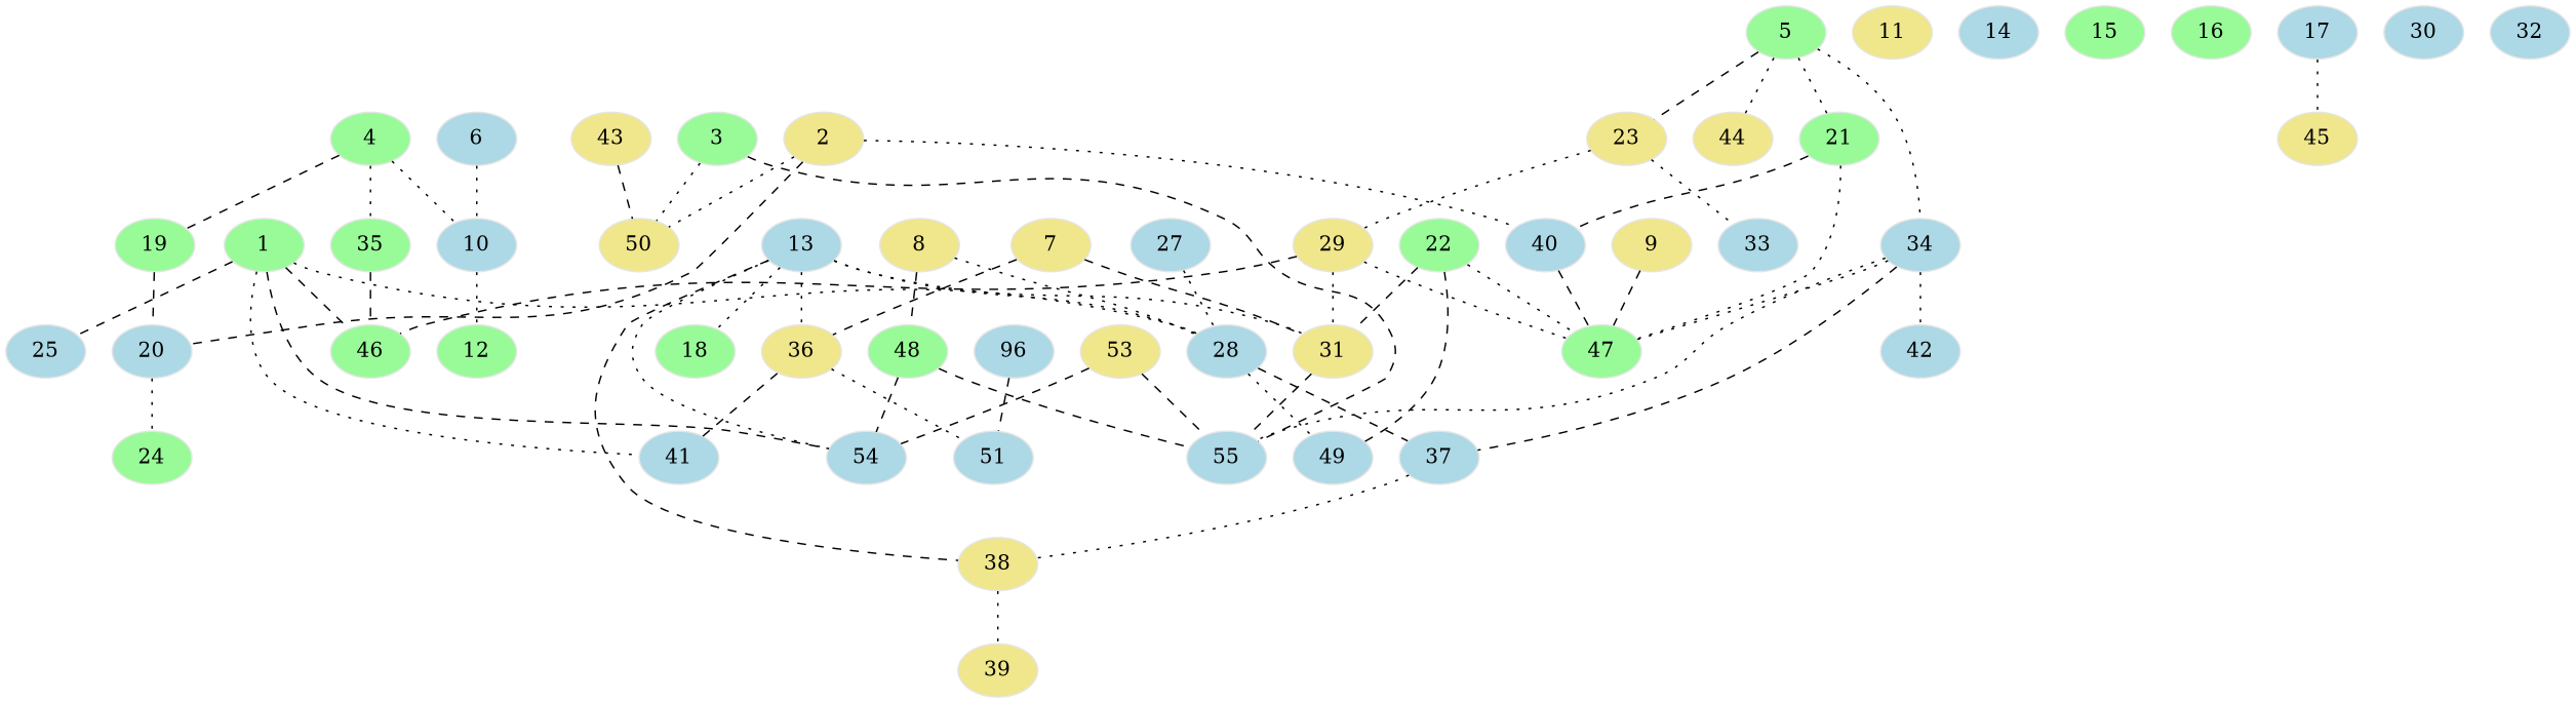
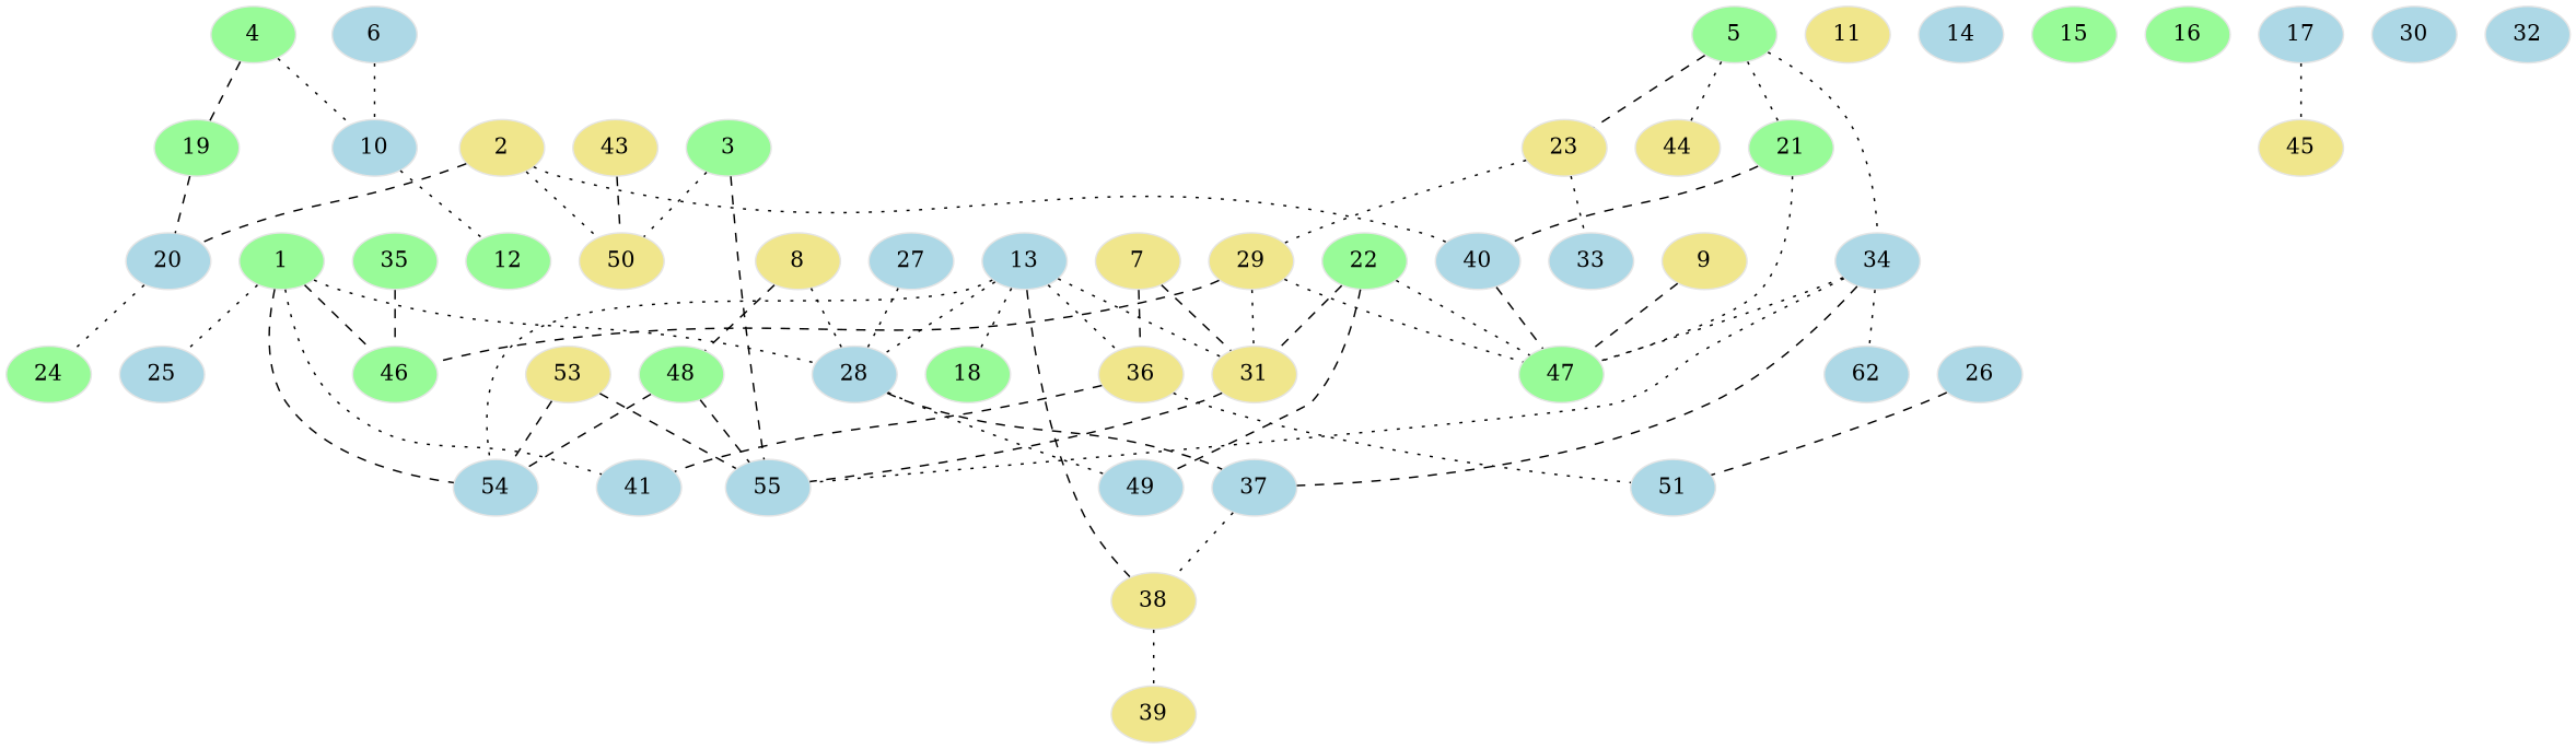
  graph {
    node [color=gray90 fillcolor=lightblue style=filled]
    edge [style=dotted]
    1 [fillcolor=palegreen]
    25
    28
    41
    46 [fillcolor=palegreen]
    54
    49
    37
    2 [fillcolor=khaki]
    20
    40
    50 [fillcolor=khaki]
    24 [fillcolor=palegreen]
    47 [fillcolor=palegreen]
    3 [fillcolor=palegreen]
    55
    4 [fillcolor=palegreen]
    10
    19 [fillcolor=palegreen]
    35 [fillcolor=palegreen]
    12 [fillcolor=palegreen]
    5 [fillcolor=palegreen]
    21 [fillcolor=palegreen]
    23 [fillcolor=khaki]
    34
    44 [fillcolor=khaki]
    29 [fillcolor=khaki]
    33
-   42
+   42 [label=62]
    6
    7 [fillcolor=khaki]
    31 [fillcolor=khaki]
    36 [fillcolor=khaki]
    51
    8 [fillcolor=khaki]
    48 [fillcolor=palegreen]
    9 [fillcolor=khaki]
    11 [fillcolor=khaki]
    13
    18 [fillcolor=palegreen]
    38 [fillcolor=khaki]
    39 [fillcolor=khaki]
    14
    15 [fillcolor=palegreen]
    16 [fillcolor=palegreen]
    45 [fillcolor=khaki]
    17
    22 [fillcolor=palegreen]
-   26 [label=96]
+   26
    27
    30
    32
    43 [fillcolor=khaki]
    53 [fillcolor=khaki]
-   1 -- 25 [style=dashed]
+   1 -- 25
    1 -- 28
    1 -- 41
    1 -- 46 [style=dashed]
    1 -- 54 [style=dashed]
    28 -- 49
    28 -- 37 [style=dashed]
    37 -- 38
    2 -- 20 [style=dashed]
    2 -- 40
    2 -- 50
    20 -- 24
    40 -- 47 [style=dashed]
    3 -- 50
    3 -- 55 [style=dashed]
    4 -- 10
    4 -- 19 [style=dashed]
-   4 -- 35
    10 -- 12
    19 -- 20 [style=dashed]
    35 -- 46 [style=dashed]
    5 -- 21
    5 -- 23 [style=dashed]
    5 -- 34
    5 -- 44
    21 -- 40 [style=dashed]
    21 -- 47
    23 -- 29
    23 -- 33
    34 -- 37 [style=dashed]
    34 -- 47
    34 -- 55
    34 -- 42
    29 -- 46 [style=dashed]
    29 -- 47
    29 -- 31
    6 -- 10
    7 -- 31 [style=dashed]
    7 -- 36 [style=dashed]
    31 -- 55 [style=dashed]
    36 -- 41 [style=dashed]
    36 -- 51
    8 -- 28
    8 -- 48 [style=dashed]
    48 -- 54 [style=dashed]
    48 -- 55 [style=dashed]
    9 -- 47 [style=dashed]
    13 -- 28
    13 -- 54
    13 -- 31
    13 -- 36
    13 -- 18
    13 -- 38 [style=dashed]
    38 -- 39
    17 -- 45
    22 -- 49 [style=dashed]
    22 -- 47
    22 -- 31 [style=dashed]
    26 -- 51 [style=dashed]
    27 -- 28
    43 -- 50 [style=dashed]
    53 -- 54 [style=dashed]
    53 -- 55 [style=dashed]
  }
